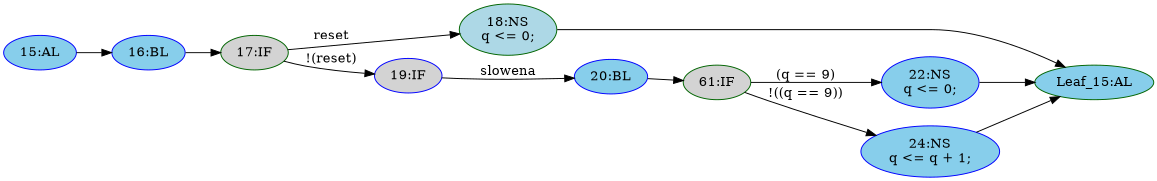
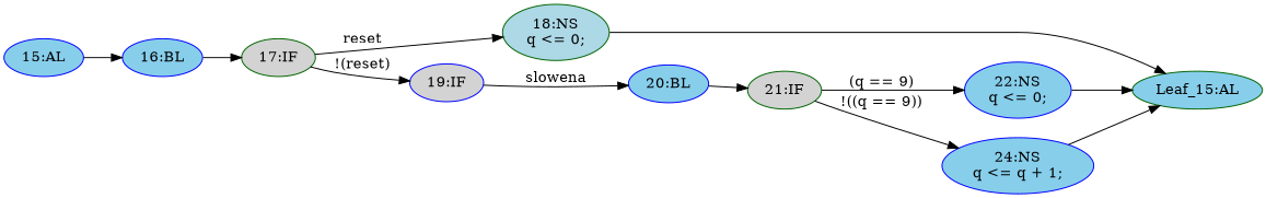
  strict digraph {
    rankdir=LR
    node [color=blue fillcolor=skyblue statements="[]" style=filled typ=IfStatement]
    edge [cond="[]" lineno=None]
    n1 [ast="<pyverilog.vparser.ast.Always object at 0x7f7fa5d65490>" clk_sens=True label="15:AL" sens="['clk', 'reset']" typ=Always use_var="['q', 'reset', 'slowena']"]
    n2 [ast="<pyverilog.vparser.ast.Block object at 0x7f7fa5d656d0>" label="16:BL" typ=Block]
    n3 [ast="<pyverilog.vparser.ast.IfStatement object at 0x7f7fa5d65710>" color=darkgreen fillcolor=lightgrey label="17:IF"]
    n4 [ast="<pyverilog.vparser.ast.NonblockingSubstitution object at 0x7f7fa5d65cd0>" color=darkgreen fillcolor=lightblue label="18:NS\nq <= 0;" statements="[<pyverilog.vparser.ast.NonblockingSubstitution object at 0x7f7fa5d65cd0>]" typ=NonblockingSubstitution]
    n5 [ast="<pyverilog.vparser.ast.IfStatement object at 0x7f7fa5d65790>" fillcolor=lightgrey label="19:IF"]
    n6 [ast="<pyverilog.vparser.ast.Block object at 0x7f7fa5d65810>" label="20:BL" typ=Block]
-   n7 [ast="<pyverilog.vparser.ast.IfStatement object at 0x7f7fa5d65850>" color=darkgreen fillcolor=lightgrey label="61:IF"]
+   n7 [ast="<pyverilog.vparser.ast.IfStatement object at 0x7f7fa5d65850>" color=darkgreen fillcolor=lightgrey label="21:IF"]
    n8 [ast="<pyverilog.vparser.ast.NonblockingSubstitution object at 0x7f7fa5d65a90>" label="22:NS\nq <= 0;" statements="[<pyverilog.vparser.ast.NonblockingSubstitution object at 0x7f7fa5d65a90>]" typ=NonblockingSubstitution]
    n9 [ast="<pyverilog.vparser.ast.NonblockingSubstitution object at 0x7f7fa5d65890>" label="24:NS\nq <= q + 1;" statements="[<pyverilog.vparser.ast.NonblockingSubstitution object at 0x7f7fa5d65890>]" typ=NonblockingSubstitution]
    n10 [color=darkgreen def_var="['q']" label="Leaf_15:AL" statements="" typ=""]
    n1 -> n2
    n2 -> n3
    n3 -> n4 [cond="['reset']" label=reset lineno=17]
    n3 -> n5 [cond="['reset']" label="!(reset)" lineno=17]
    n4 -> n10
    n5 -> n6 [cond="['slowena']" label=slowena lineno=19]
    n6 -> n7
    n7 -> n8 [cond="['q']" label="(q == 9)" lineno=21]
    n7 -> n9 [cond="['q']" label="!((q == 9))" lineno=21]
    n8 -> n10
    n9 -> n10
  }
